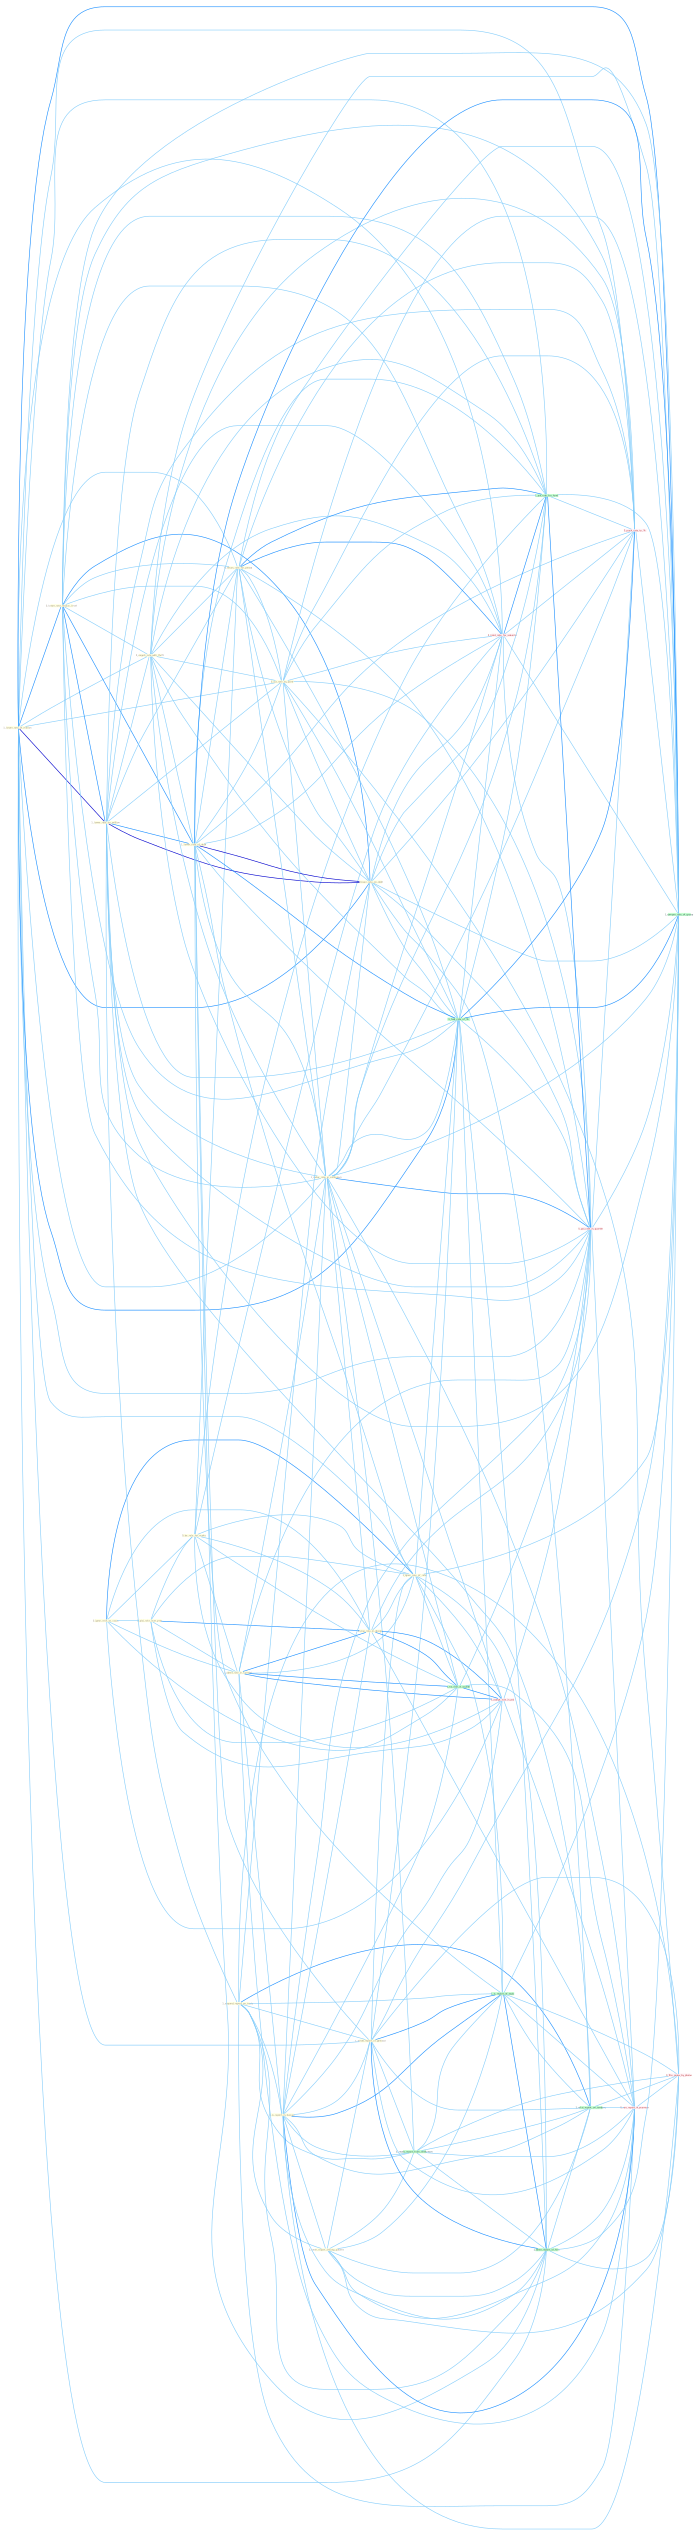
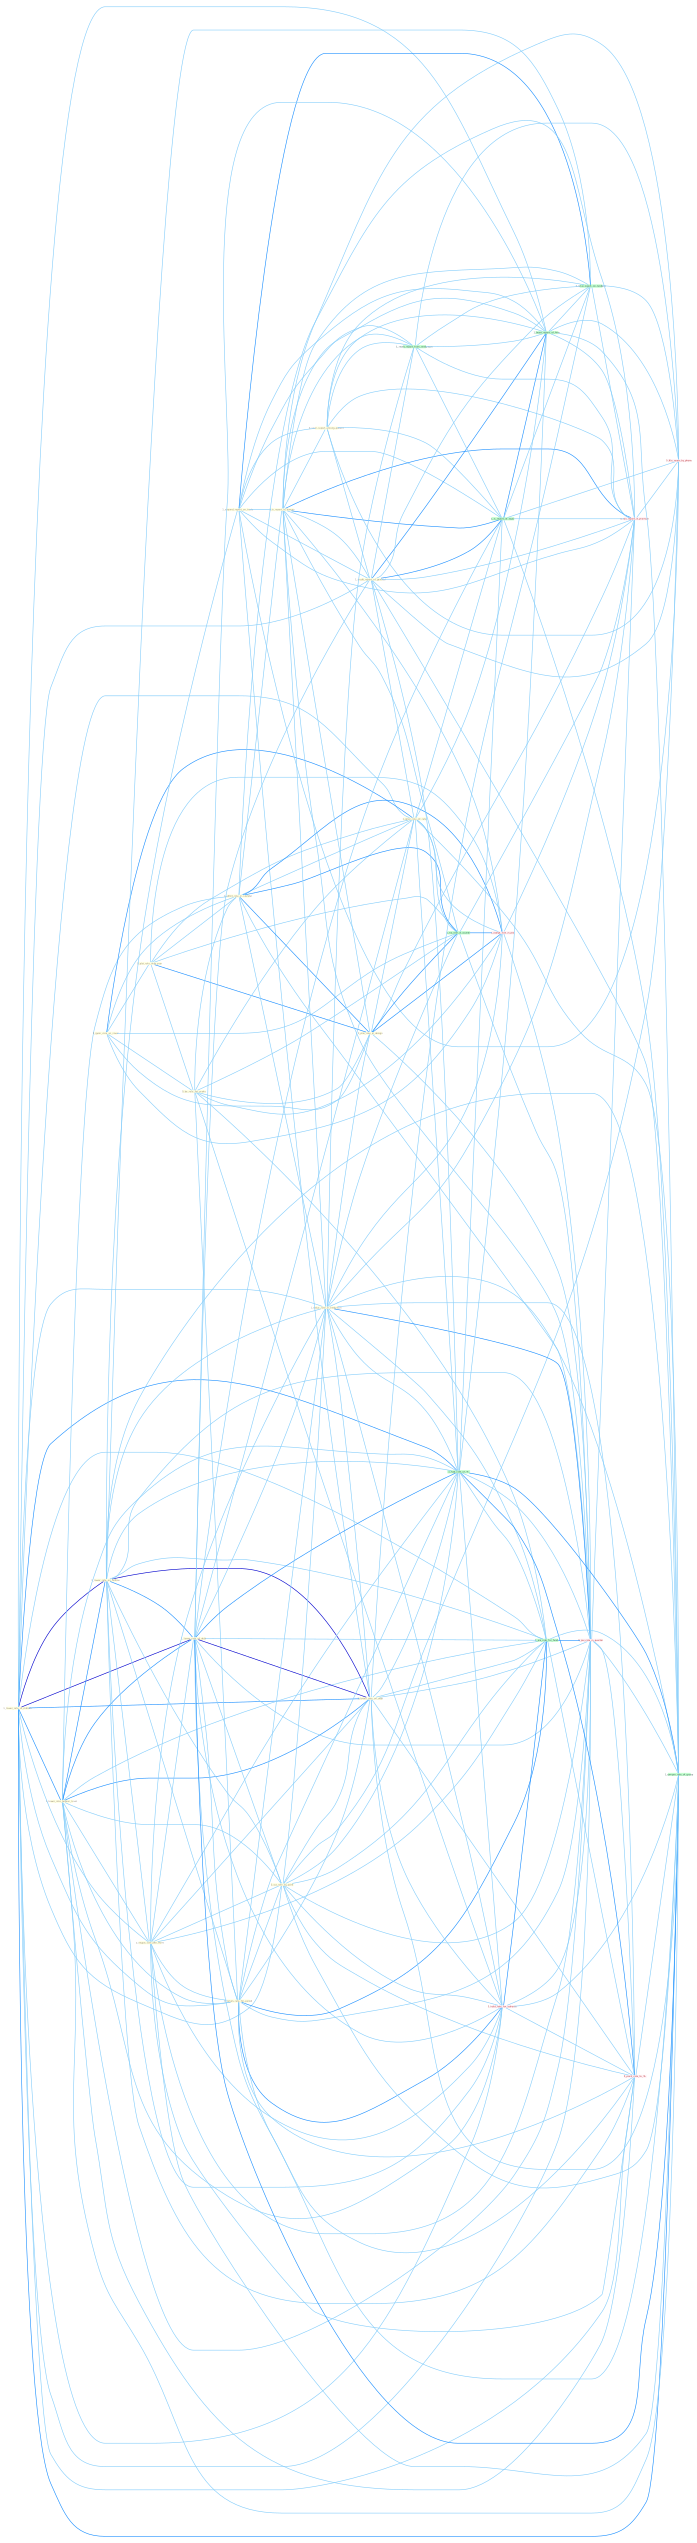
  graph {
    fontname=Nunito
    rankdir=LR
    node [color="#ffffe0" fixedsize=true fontcolor="#8b7d6b" fontname=Nunito fontsize=4 shape=polygon style=filled]
    edge [color="#87cefa" fontname=Nunito w=1]
    "1_lower_rate_of_million " [height=.06 width=.5]
    "0_lower_rate_becaus_level " [height=.06 width=.5]
    "0_ignor_role_as_sourc " [height=.06 width=.5]
    "0_plai_role_over_year " [height=.06 width=.5]
    "0_be_role_for_make " [height=.06 width=.5]
    "1_lower_rate_on_million " [height=.06 width=.5]
    "1_expand_report_on_trade " [height=.06 width=.5]
    "1_admit_role_in_scandal " [height=.06 width=.5]
    "0_negoti_rate_with_thrift " [height=.06 width=.5]
    "1_lower_rate_of_debt " [height=.06 width=.5]
    n11 [height=.06 label="6_retain_rate_for_period" width=.5]
    "0_cut_rate_by_point " [height=.06 width=.5]
    "1_is_report_in_bureau " [height=.06 width=.5]
    "1_reduc_rate_in_entitynam " [height=.06 width=.5]
    "0_seen_report_among_patient " [height=.06 width=.5]
    "1_credit_report_of_genocid " [height=.06 width=.5]
    "0_plai_role_in_design " [height=.06 width=.5]
    "1_lower_rate_on_debt " [height=.06 width=.5]
    "1_ignor_role_of_rate " [height=.06 width=.5]
    "0_hold_rate_for_advertis " [color="#fff0f5" fontcolor="#b22222" height=.06 width=.5]
    "0_accept_role_in_wai " [color="#fff0f5" fontcolor="#b22222" height=.06 width=.5]
    "0_pai_rate_in_quarter " [color="#fff0f5" fontcolor="#b22222" height=.06 width=.5]
    "0_ran_report_in_yearnum " [color="#fff0f5" fontcolor="#b22222" height=.06 width=.5]
    "0_push_rate_to_% " [color="#fff0f5" fontcolor="#b22222" height=.06 width=.5]
    n25 [color="#fff0f5" fontcolor="#b22222" height=.06 label="0_file_receiv_by_phone" width=.5]
    "1_had_rate_of_% " [color="#BDFCC9" fontcolor="#2f4f4f" height=.06 width=.5]
    "1_been_report_of_firm " [color="#BDFCC9" fontcolor="#2f4f4f" height=.06 width=.5]
    "1_pai_rate_for_fund " [color="#BDFCC9" fontcolor="#2f4f4f" height=.06 width=.5]
    "1_compar_rate_of_group " [color="#BDFCC9" fontcolor="#2f4f4f" height=.06 width=.5]
    "1_ha_role_in_countri " [color="#BDFCC9" fontcolor="#2f4f4f" height=.06 width=.5]
    "1_relai_report_on_tendenc " [color="#BDFCC9" fontcolor="#2f4f4f" height=.06 width=.5]
    "1_is_report_of_topic " [color="#BDFCC9" fontcolor="#2f4f4f" height=.06 width=.5]
    "1_receiv_report_from_entitynam " [color="#BDFCC9" fontcolor="#2f4f4f" height=.06 width=.5]
    subgraph sub_1 {
      "1_lower_rate_of_million "
      "0_lower_rate_becaus_level "
      "0_ignor_role_as_sourc "
      "0_plai_role_over_year "
      "0_be_role_for_make "
      "1_lower_rate_on_million "
      "1_expand_report_on_trade "
      "1_admit_role_in_scandal "
      "0_negoti_rate_with_thrift "
      "1_lower_rate_of_debt "
      n11
      "0_cut_rate_by_point "
      "1_is_report_in_bureau "
      "1_reduc_rate_in_entitynam "
      "0_seen_report_among_patient "
      "1_credit_report_of_genocid "
      "0_plai_role_in_design "
      "1_lower_rate_on_debt "
      "1_ignor_role_of_rate "
    }
    subgraph sub_2 {
      "0_hold_rate_for_advertis "
      "0_accept_role_in_wai "
      "0_pai_rate_in_quarter "
      "0_ran_report_in_yearnum "
      "0_push_rate_to_% "
      n25
    }
    "1_lower_rate_of_million " -- "0_lower_rate_becaus_level " [color="#1e90ff" w=2]
    "1_lower_rate_of_million " -- "1_lower_rate_on_million " [color="#0000cd" w=3]
    "1_lower_rate_of_million " -- "0_negoti_rate_with_thrift "
+   "1_lower_rate_of_million " -- "1_lower_rate_of_debt " [color="#0000cd" w=3]
    "1_lower_rate_of_million " -- n11
    "1_lower_rate_of_million " -- "0_cut_rate_by_point "
    "1_lower_rate_of_million " -- "1_reduc_rate_in_entitynam "
    "1_lower_rate_of_million " -- "1_credit_report_of_genocid "
    "1_lower_rate_of_million " -- "1_lower_rate_on_debt " [color="#1e90ff" w=2]
    "1_lower_rate_of_million " -- "1_ignor_role_of_rate "
    "1_lower_rate_of_million " -- "0_hold_rate_for_advertis "
    "1_lower_rate_of_million " -- "0_pai_rate_in_quarter "
    "1_lower_rate_of_million " -- "0_push_rate_to_% "
    "1_lower_rate_of_million " -- "1_had_rate_of_% " [color="#1e90ff" w=2]
    "1_lower_rate_of_million " -- "1_been_report_of_firm "
    "1_lower_rate_of_million " -- "1_pai_rate_for_fund "
    "1_lower_rate_of_million " -- "1_compar_rate_of_group " [color="#1e90ff" w=2]
    "0_lower_rate_becaus_level " -- "1_lower_rate_on_million " [color="#1e90ff" w=2]
    "0_lower_rate_becaus_level " -- "0_negoti_rate_with_thrift "
    "0_lower_rate_becaus_level " -- "1_lower_rate_of_debt " [color="#1e90ff" w=2]
    "0_lower_rate_becaus_level " -- n11
    "0_lower_rate_becaus_level " -- "0_cut_rate_by_point "
-   "0_lower_rate_becaus_level " -- "1_reduc_rate_in_entitynam "
+   "0_lower_rate_becaus_level " -- "1_admit_role_in_scandal "
    "0_lower_rate_becaus_level " -- "1_lower_rate_on_debt " [color="#1e90ff" w=2]
    "0_lower_rate_becaus_level " -- "0_hold_rate_for_advertis "
    "0_lower_rate_becaus_level " -- "0_pai_rate_in_quarter "
    "0_lower_rate_becaus_level " -- "0_push_rate_to_% "
    "0_lower_rate_becaus_level " -- "1_had_rate_of_% "
    "0_lower_rate_becaus_level " -- "1_pai_rate_for_fund "
    "0_lower_rate_becaus_level " -- "1_compar_rate_of_group "
    "0_ignor_role_as_sourc " -- "0_plai_role_over_year "
    "0_ignor_role_as_sourc " -- "0_be_role_for_make "
    "0_ignor_role_as_sourc " -- "1_admit_role_in_scandal "
    "0_ignor_role_as_sourc " -- "0_plai_role_in_design "
    "0_ignor_role_as_sourc " -- "1_ignor_role_of_rate " [color="#1e90ff" w=2]
    "0_ignor_role_as_sourc " -- "0_accept_role_in_wai "
    "0_ignor_role_as_sourc " -- "1_ha_role_in_countri "
    "0_plai_role_over_year " -- "0_be_role_for_make "
    "0_plai_role_over_year " -- "1_admit_role_in_scandal "
    "0_plai_role_over_year " -- "0_plai_role_in_design " [color="#1e90ff" w=2]
    "0_plai_role_over_year " -- "1_ignor_role_of_rate "
    "0_plai_role_over_year " -- "0_accept_role_in_wai "
    "0_plai_role_over_year " -- "1_ha_role_in_countri "
    "0_be_role_for_make " -- "1_admit_role_in_scandal "
    "0_be_role_for_make " -- n11
    "0_be_role_for_make " -- "0_plai_role_in_design "
    "0_be_role_for_make " -- "1_ignor_role_of_rate "
    "0_be_role_for_make " -- "0_hold_rate_for_advertis "
    "0_be_role_for_make " -- "0_accept_role_in_wai "
    "0_be_role_for_make " -- "1_pai_rate_for_fund "
    "0_be_role_for_make " -- "1_ha_role_in_countri "
    "1_lower_rate_on_million " -- "1_expand_report_on_trade "
    "1_lower_rate_on_million " -- "0_negoti_rate_with_thrift "
    "1_lower_rate_on_million " -- "1_lower_rate_of_debt " [color="#1e90ff" w=2]
    "1_lower_rate_on_million " -- n11
    "1_lower_rate_on_million " -- "0_cut_rate_by_point "
    "1_lower_rate_on_million " -- "1_reduc_rate_in_entitynam "
    "1_lower_rate_on_million " -- "1_lower_rate_on_debt " [color="#0000cd" w=3]
    "1_lower_rate_on_million " -- "0_hold_rate_for_advertis "
    "1_lower_rate_on_million " -- "0_pai_rate_in_quarter "
    "1_lower_rate_on_million " -- "0_push_rate_to_% "
    "1_lower_rate_on_million " -- "1_had_rate_of_% "
    "1_lower_rate_on_million " -- "1_pai_rate_for_fund "
    "1_lower_rate_on_million " -- "1_compar_rate_of_group "
    "1_lower_rate_on_million " -- "1_relai_report_on_tendenc "
    "1_expand_report_on_trade " -- "1_is_report_in_bureau "
    "1_expand_report_on_trade " -- "0_seen_report_among_patient "
    "1_expand_report_on_trade " -- "1_credit_report_of_genocid "
    "1_expand_report_on_trade " -- "1_lower_rate_on_debt "
    "1_expand_report_on_trade " -- "0_ran_report_in_yearnum "
    "1_expand_report_on_trade " -- n25
    "1_expand_report_on_trade " -- "1_been_report_of_firm "
    "1_expand_report_on_trade " -- "1_relai_report_on_tendenc " [color="#1e90ff" w=2]
    "1_expand_report_on_trade " -- "1_is_report_of_topic "
    "1_expand_report_on_trade " -- "1_receiv_report_from_entitynam "
    "1_admit_role_in_scandal " -- "1_is_report_in_bureau "
    "1_admit_role_in_scandal " -- "1_reduc_rate_in_entitynam "
    "1_admit_role_in_scandal " -- "0_plai_role_in_design " [color="#1e90ff" w=2]
    "1_admit_role_in_scandal " -- "1_ignor_role_of_rate "
    "1_admit_role_in_scandal " -- "0_accept_role_in_wai " [color="#1e90ff" w=2]
    "1_admit_role_in_scandal " -- "0_pai_rate_in_quarter "
    "1_admit_role_in_scandal " -- "0_ran_report_in_yearnum "
    "1_admit_role_in_scandal " -- "1_ha_role_in_countri " [color="#1e90ff" w=2]
    "0_negoti_rate_with_thrift " -- "1_lower_rate_of_debt "
    "0_negoti_rate_with_thrift " -- n11
    "0_negoti_rate_with_thrift " -- "0_cut_rate_by_point "
    "0_negoti_rate_with_thrift " -- "1_reduc_rate_in_entitynam "
    "0_negoti_rate_with_thrift " -- "1_lower_rate_on_debt "
    "0_negoti_rate_with_thrift " -- "0_hold_rate_for_advertis "
    "0_negoti_rate_with_thrift " -- "0_pai_rate_in_quarter "
    "0_negoti_rate_with_thrift " -- "0_push_rate_to_% "
    "0_negoti_rate_with_thrift " -- "1_had_rate_of_% "
    "0_negoti_rate_with_thrift " -- "1_pai_rate_for_fund "
    "0_negoti_rate_with_thrift " -- "1_compar_rate_of_group "
    "1_lower_rate_of_debt " -- n11
    "1_lower_rate_of_debt " -- "0_cut_rate_by_point "
    "1_lower_rate_of_debt " -- "1_reduc_rate_in_entitynam "
    "1_lower_rate_of_debt " -- "1_credit_report_of_genocid "
    "1_lower_rate_of_debt " -- "1_lower_rate_on_debt " [color="#0000cd" w=3]
    "1_lower_rate_of_debt " -- "1_ignor_role_of_rate "
    "1_lower_rate_of_debt " -- "0_hold_rate_for_advertis "
    "1_lower_rate_of_debt " -- "0_pai_rate_in_quarter "
    "1_lower_rate_of_debt " -- "0_push_rate_to_% "
    "1_lower_rate_of_debt " -- "1_had_rate_of_% " [color="#1e90ff" w=2]
    "1_lower_rate_of_debt " -- "1_been_report_of_firm "
    "1_lower_rate_of_debt " -- "1_pai_rate_for_fund "
    "1_lower_rate_of_debt " -- "1_compar_rate_of_group " [color="#1e90ff" w=2]
    "1_lower_rate_of_debt " -- "1_is_report_of_topic "
    n11 -- "0_cut_rate_by_point "
    n11 -- "1_reduc_rate_in_entitynam "
    n11 -- "1_lower_rate_on_debt "
    n11 -- "0_hold_rate_for_advertis " [color="#1e90ff" w=2]
    n11 -- "0_pai_rate_in_quarter "
    n11 -- "0_push_rate_to_% "
    n11 -- "1_had_rate_of_% "
    n11 -- "1_pai_rate_for_fund " [color="#1e90ff" w=2]
    n11 -- "1_compar_rate_of_group "
    "0_cut_rate_by_point " -- "1_reduc_rate_in_entitynam "
    "0_cut_rate_by_point " -- "1_lower_rate_on_debt "
    "0_cut_rate_by_point " -- "0_hold_rate_for_advertis "
    "0_cut_rate_by_point " -- "0_pai_rate_in_quarter "
    "0_cut_rate_by_point " -- "0_push_rate_to_% "
    "0_cut_rate_by_point " -- n25
    "0_cut_rate_by_point " -- "1_had_rate_of_% "
    "0_cut_rate_by_point " -- "1_pai_rate_for_fund "
    "0_cut_rate_by_point " -- "1_compar_rate_of_group "
    "1_is_report_in_bureau " -- "1_reduc_rate_in_entitynam "
    "1_is_report_in_bureau " -- "0_seen_report_among_patient "
    "1_is_report_in_bureau " -- "1_credit_report_of_genocid "
    "1_is_report_in_bureau " -- "0_plai_role_in_design "
    "1_is_report_in_bureau " -- "0_accept_role_in_wai "
    "1_is_report_in_bureau " -- "0_pai_rate_in_quarter "
    "1_is_report_in_bureau " -- "0_ran_report_in_yearnum " [color="#1e90ff" w=2]
    "1_is_report_in_bureau " -- n25
    "1_is_report_in_bureau " -- "1_been_report_of_firm "
    "1_is_report_in_bureau " -- "1_ha_role_in_countri "
    "1_is_report_in_bureau " -- "1_relai_report_on_tendenc "
    "1_is_report_in_bureau " -- "1_is_report_of_topic " [color="#1e90ff" w=2]
    "1_is_report_in_bureau " -- "1_receiv_report_from_entitynam "
    "1_reduc_rate_in_entitynam " -- "0_plai_role_in_design "
    "1_reduc_rate_in_entitynam " -- "1_lower_rate_on_debt "
    "1_reduc_rate_in_entitynam " -- "0_hold_rate_for_advertis "
    "1_reduc_rate_in_entitynam " -- "0_accept_role_in_wai "
    "1_reduc_rate_in_entitynam " -- "0_pai_rate_in_quarter " [color="#1e90ff" w=2]
    "1_reduc_rate_in_entitynam " -- "0_ran_report_in_yearnum "
    "1_reduc_rate_in_entitynam " -- "0_push_rate_to_% "
    "1_reduc_rate_in_entitynam " -- "1_had_rate_of_% "
    "1_reduc_rate_in_entitynam " -- "1_pai_rate_for_fund "
    "1_reduc_rate_in_entitynam " -- "1_compar_rate_of_group "
    "1_reduc_rate_in_entitynam " -- "1_ha_role_in_countri "
    "1_reduc_rate_in_entitynam " -- "1_receiv_report_from_entitynam "
    "0_seen_report_among_patient " -- "1_credit_report_of_genocid "
    "0_seen_report_among_patient " -- "0_ran_report_in_yearnum "
    "0_seen_report_among_patient " -- n25
    "0_seen_report_among_patient " -- "1_been_report_of_firm "
    "0_seen_report_among_patient " -- "1_relai_report_on_tendenc "
    "0_seen_report_among_patient " -- "1_is_report_of_topic "
    "0_seen_report_among_patient " -- "1_receiv_report_from_entitynam "
    "1_credit_report_of_genocid " -- "1_ignor_role_of_rate "
    "1_credit_report_of_genocid " -- "0_ran_report_in_yearnum "
    "1_credit_report_of_genocid " -- n25
    "1_credit_report_of_genocid " -- "1_had_rate_of_% "
    "1_credit_report_of_genocid " -- "1_been_report_of_firm " [color="#1e90ff" w=2]
    "1_credit_report_of_genocid " -- "1_compar_rate_of_group "
    "1_credit_report_of_genocid " -- "1_relai_report_on_tendenc "
    "1_credit_report_of_genocid " -- "1_is_report_of_topic " [color="#1e90ff" w=2]
    "1_credit_report_of_genocid " -- "1_receiv_report_from_entitynam "
    "0_plai_role_in_design " -- "1_ignor_role_of_rate "
    "0_plai_role_in_design " -- "0_accept_role_in_wai " [color="#1e90ff" w=2]
    "0_plai_role_in_design " -- "0_pai_rate_in_quarter "
    "0_plai_role_in_design " -- "0_ran_report_in_yearnum "
    "0_plai_role_in_design " -- "1_ha_role_in_countri " [color="#1e90ff" w=2]
    "1_lower_rate_on_debt " -- "0_hold_rate_for_advertis "
    "1_lower_rate_on_debt " -- "0_pai_rate_in_quarter "
    "1_lower_rate_on_debt " -- "0_push_rate_to_% "
    "1_lower_rate_on_debt " -- "1_had_rate_of_% "
    "1_lower_rate_on_debt " -- "1_pai_rate_for_fund "
    "1_lower_rate_on_debt " -- "1_compar_rate_of_group "
    "1_lower_rate_on_debt " -- "1_relai_report_on_tendenc "
    "1_ignor_role_of_rate " -- "0_accept_role_in_wai "
    "1_ignor_role_of_rate " -- "1_had_rate_of_% "
    "1_ignor_role_of_rate " -- "1_been_report_of_firm "
    "1_ignor_role_of_rate " -- "1_compar_rate_of_group "
    "1_ignor_role_of_rate " -- "1_ha_role_in_countri "
    "1_ignor_role_of_rate " -- "1_is_report_of_topic "
    "0_hold_rate_for_advertis " -- "0_pai_rate_in_quarter "
    "0_hold_rate_for_advertis " -- "0_push_rate_to_% "
    "0_hold_rate_for_advertis " -- "1_pai_rate_for_fund " [color="#1e90ff" w=2]
    "0_hold_rate_for_advertis " -- "1_compar_rate_of_group "
    "0_accept_role_in_wai " -- "0_pai_rate_in_quarter "
    "0_accept_role_in_wai " -- "0_ran_report_in_yearnum "
    "0_pai_rate_in_quarter " -- "0_ran_report_in_yearnum "
    "0_pai_rate_in_quarter " -- "0_push_rate_to_% "
    "0_pai_rate_in_quarter " -- "1_compar_rate_of_group "
    "0_ran_report_in_yearnum " -- n25
    "0_push_rate_to_% " -- "1_compar_rate_of_group "
    "1_had_rate_of_% " -- "0_hold_rate_for_advertis "
    "1_had_rate_of_% " -- "0_pai_rate_in_quarter "
    "1_had_rate_of_% " -- "0_push_rate_to_% " [color="#1e90ff" w=2]
    "1_had_rate_of_% " -- "1_been_report_of_firm "
    "1_had_rate_of_% " -- "1_pai_rate_for_fund "
    "1_had_rate_of_% " -- "1_compar_rate_of_group " [color="#1e90ff" w=2]
    "1_had_rate_of_% " -- "1_is_report_of_topic "
    "1_been_report_of_firm " -- "0_ran_report_in_yearnum "
    "1_been_report_of_firm " -- n25
    "1_been_report_of_firm " -- "1_compar_rate_of_group "
    "1_been_report_of_firm " -- "1_relai_report_on_tendenc "
    "1_pai_rate_for_fund " -- "0_pai_rate_in_quarter " [color="#1e90ff" w=2]
    "1_pai_rate_for_fund " -- "0_push_rate_to_% "
    "1_pai_rate_for_fund " -- "1_compar_rate_of_group "
    "1_ha_role_in_countri " -- "0_accept_role_in_wai " [color="#1e90ff" w=2]
    "1_ha_role_in_countri " -- "0_pai_rate_in_quarter "
    "1_ha_role_in_countri " -- "0_ran_report_in_yearnum "
    "1_relai_report_on_tendenc " -- "0_ran_report_in_yearnum "
    "1_relai_report_on_tendenc " -- n25
    "1_is_report_of_topic " -- "0_ran_report_in_yearnum "
    "1_is_report_of_topic " -- n25
    "1_is_report_of_topic " -- "1_been_report_of_firm " [color="#1e90ff" w=2]
    "1_is_report_of_topic " -- "1_compar_rate_of_group "
    "1_is_report_of_topic " -- "1_relai_report_on_tendenc "
    "1_receiv_report_from_entitynam " -- "0_ran_report_in_yearnum "
    "1_receiv_report_from_entitynam " -- n25
    "1_receiv_report_from_entitynam " -- "1_been_report_of_firm "
    "1_receiv_report_from_entitynam " -- "1_relai_report_on_tendenc "
    "1_receiv_report_from_entitynam " -- "1_is_report_of_topic "
  }
